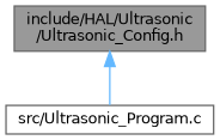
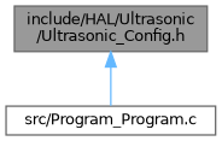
  digraph {
    node [fontname=Helvetica fontsize=10 shape=box style=filled]
    n1 [color=gray40 fillcolor=grey60 fontcolor=black height=0.2 label="include/HAL/Ultrasonic\l/Ultrasonic_Config.h" width=0.4]
-   n2 [color=grey40 fillcolor=white height=0.2 label="src/Ultrasonic_Program.c" width=0.4]
+   n2 [color=grey40 fillcolor=white height=0.2 label="src/Program_Program.c" width=0.4]
    n1 -> n2 [color=steelblue1 dir=back fontname=Helvetica fontsize=10 labelfontname=Helvetica labelfontsize=10 style=solid]
  }
